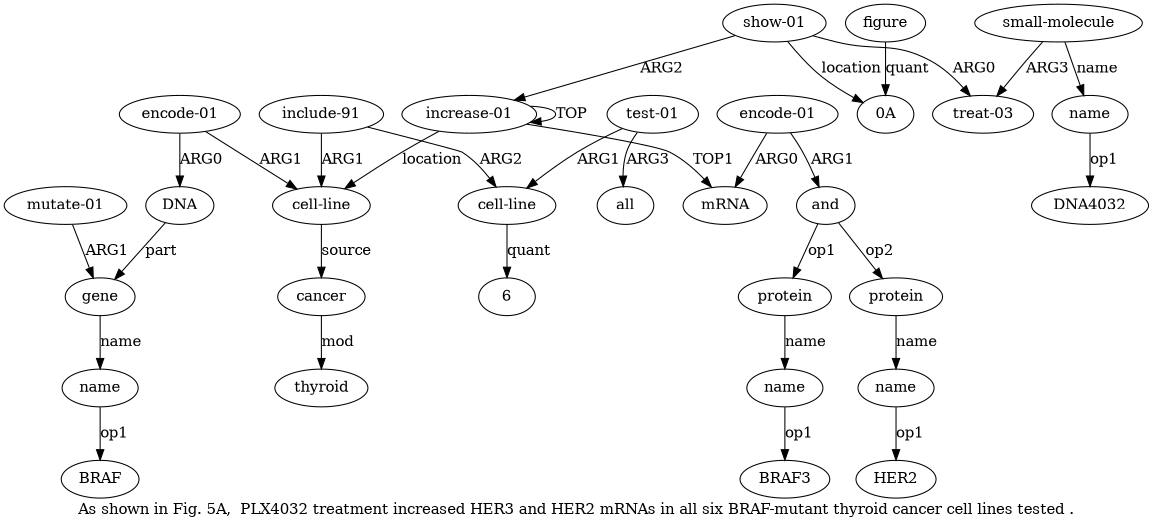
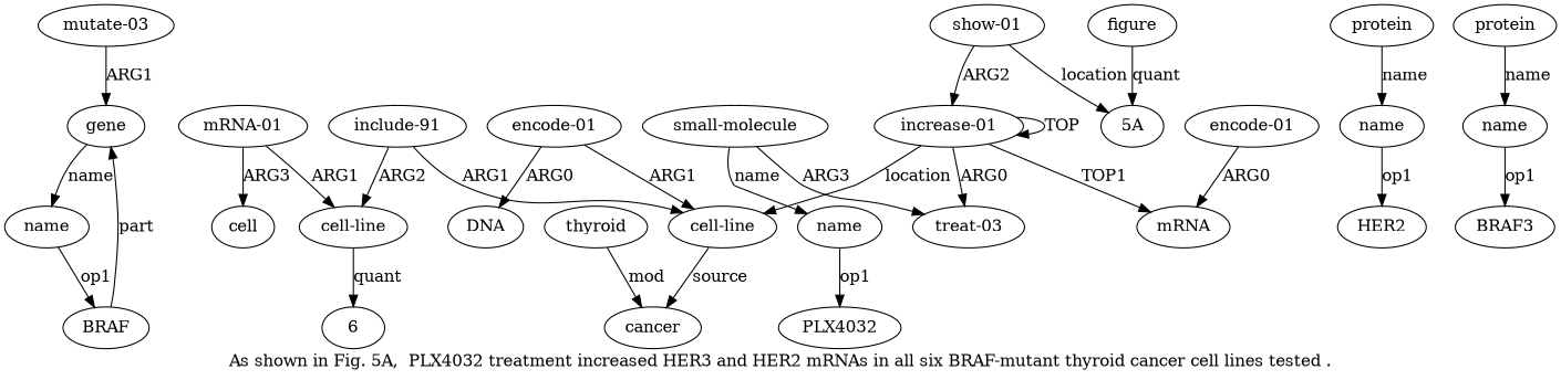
  digraph {
    label="As shown in Fig. 5A,  PLX4032 treatment increased HER3 and HER2 mRNAs in all six BRAF-mutant thyroid cancer cell lines tested ."
    node [color=black gold_ind=-1 gold_label=name test_ind=-1 test_label=name]
    edge [color=black gold_label=ARG1 test_label=ARG1]
-   n1 [gold_ind=20 gold_label="mutate-01" label="mutate-01" test_ind=20 test_label="mutate-01"]
+   n1 [gold_ind=20 gold_label="mutate-01" label="mutate-03" test_ind=20 test_label="mutate-01"]
    n2 [gold_ind=18 gold_label=gene label=gene test_ind=18 test_label=gene]
    n3 [gold_ind=19 label=name test_ind=19]
    n4 [gold_label=BRAF label=BRAF test_label=BRAF]
    n5 [gold_ind=21 gold_label="include-91" label="include-91" test_ind=21 test_label="include-91"]
    n6 [gold_ind=22 gold_label="cell-line" label="cell-line" test_ind=22 test_label="cell-line"]
    n7 [gold_ind=13 gold_label="cell-line" label="cell-line" test_ind=13 test_label="cell-line"]
    n8 [gold_label=6 label=6 test_label=6]
-   n9 [gold_ind=24 gold_label=all label=all test_ind=24 test_label=all]
+   n9 [gold_ind=24 gold_label=all label=cell test_ind=24 test_label=all]
    n10 [gold_ind=14 gold_label=cancer label=cancer test_ind=14 test_label=cancer]
    n11 [gold_ind=15 gold_label=thyroid label=thyroid test_ind=15 test_label=thyroid]
-   n12 [gold_ind=23 gold_label="test-01" label="test-01" test_ind=23 test_label="test-01"]
+   n12 [gold_ind=23 gold_label="test-01" label="mRNA-01" test_ind=23 test_label="test-01"]
    n13 [gold_label=HER2 label=HER2 test_label=HER2]
-   n14 [gold_label=PLX4032 label=DNA4032 test_label=PLX4032]
+   n14 [gold_label=PLX4032 label=PLX4032 test_label=PLX4032]
    n15 [gold_ind=17 gold_label=DNA label=DNA test_ind=17 test_label=DNA]
    n16 [gold_ind=16 gold_label="encode-01" label="encode-01" test_ind=16 test_label="encode-01"]
    n17 [gold_ind=11 gold_label="show-01" label="show-01" test_ind=11 test_label="show-01"]
    n18 [gold_ind=0 gold_label="increase-01" label="increase-01" test_ind=0 test_label="increase-01"]
-   n19 [gold_label="5A" label="0A" test_label="5A"]
+   n19 [gold_label="5A" label="5A" test_label="5A"]
    n20 [gold_ind=12 gold_label=figure label=figure test_ind=12 test_label=figure]
    n21 [gold_ind=1 gold_label="treat-03" label="treat-03" test_ind=1 test_label="treat-03"]
    n22 [gold_ind=4 gold_label=mRNA label=mRNA test_ind=4 test_label=mRNA]
    n23 [gold_ind=10 label=name test_ind=10]
    n24 [gold_ind=2 gold_label="small-molecule" label="small-molecule" test_ind=2 test_label="small-molecule"]
    n25 [gold_ind=3 label=name test_ind=3]
    n26 [gold_ind=5 gold_label="encode-01" label="encode-01" test_ind=5 test_label="encode-01"]
-   n27 [gold_ind=6 gold_label=and label=and test_ind=6 test_label=and]
    n28 [gold_ind=7 gold_label=protein label=protein test_ind=7 test_label=protein]
    n29 [gold_ind=9 gold_label=protein label=protein test_ind=9 test_label=protein]
    n30 [gold_ind=8 label=name test_ind=8]
    n31 [gold_label=HER3 label=BRAF3 test_label=HER3]
    n1 -> n2 [label=ARG1]
    n2 -> n3 [gold_label=name label=name test_label=name]
    n3 -> n4 [gold_label=op1 label=op1 test_label=op1]
    n5 -> n6 [gold_label=ARG2 label=ARG2 test_label=ARG2]
    n5 -> n7 [label=ARG1]
    n6 -> n8 [gold_label=quant label=quant test_label=quant]
    n7 -> n10 [gold_label=source label=source test_label=source]
-   n10 -> n11 [gold_label=mod label=mod test_label=mod]
+   n11 -> n10 [gold_label=mod label=mod test_label=mod]
    n12 -> n6 [label=ARG1]
    n12 -> n9 [gold_label=ARG3 label=ARG3 test_label=ARG3]
-   n15 -> n2 [gold_label=part label=part test_label=part]
+   n4 -> n2 [gold_label=part label=part test_label=part]
    n16 -> n7 [label=ARG1]
    n16 -> n15 [gold_label=ARG0 label=ARG0 test_label=ARG0]
    n17 -> n18 [label=ARG2]
    n17 -> n19 [gold_label=location label=location test_label=location]
    n18 -> n7 [gold_label=location label=location test_label=location]
    n18 -> n18 [gold_label=TOP label=TOP test_label=TOP]
-   n17 -> n21 [gold_label=ARG0 label=ARG0 test_label=ARG0]
+   n18 -> n21 [gold_label=ARG0 label=ARG0 test_label=ARG0]
    n18 -> n22 [label=TOP1]
    n20 -> n19 [gold_label=mod label=quant test_label=mod]
    n23 -> n13 [gold_label=op1 label=op1 test_label=op1]
    n24 -> n21 [gold_label=ARG3 label=ARG3 test_label=ARG3]
    n24 -> n25 [gold_label=name label=name test_label=name]
    n25 -> n14 [gold_label=op1 label=op1 test_label=op1]
    n26 -> n22 [gold_label=ARG0 label=ARG0 test_label=ARG0]
-   n26 -> n27 [label=ARG1]
-   n27 -> n28 [gold_label=op1 label=op1 test_label=op1]
-   n27 -> n29 [gold_label=op2 label=op2 test_label=op2]
    n28 -> n30 [gold_label=name label=name test_label=name]
    n29 -> n23 [gold_label=name label=name test_label=name]
    n30 -> n31 [gold_label=op1 label=op1 test_label=op1]
  }
